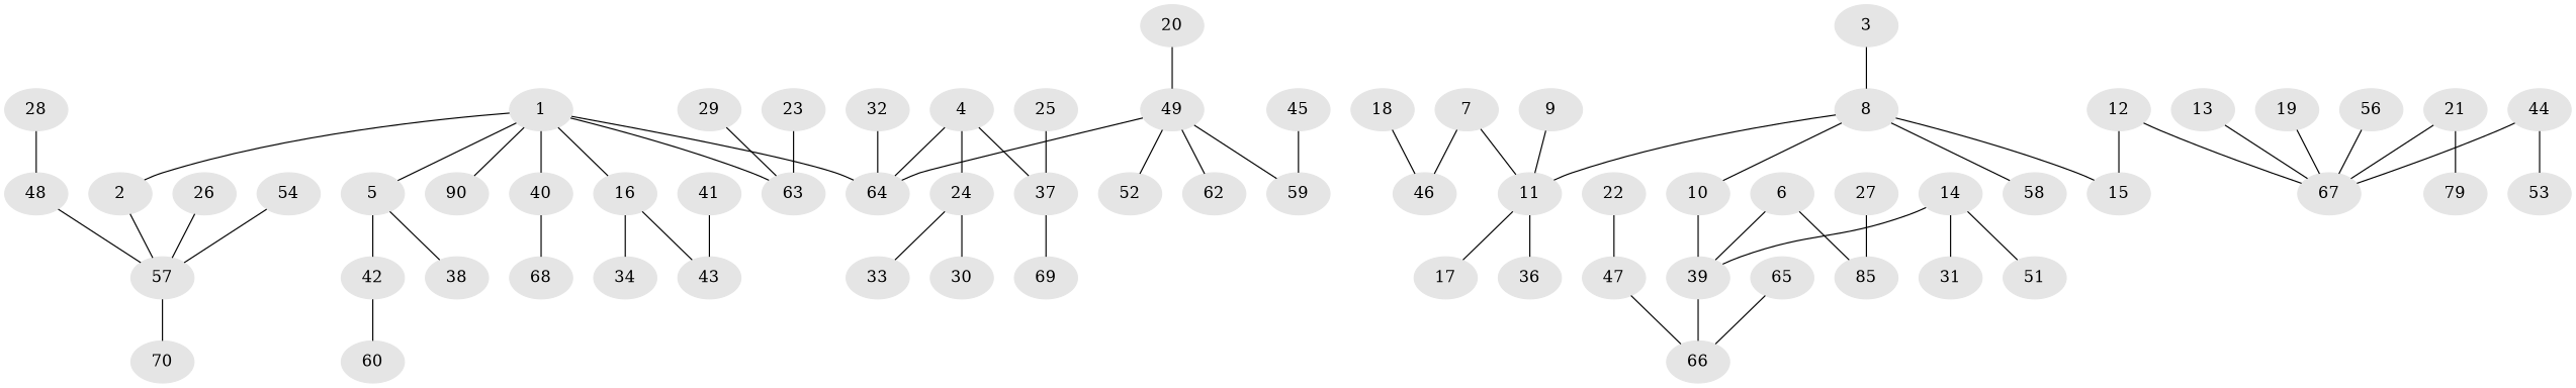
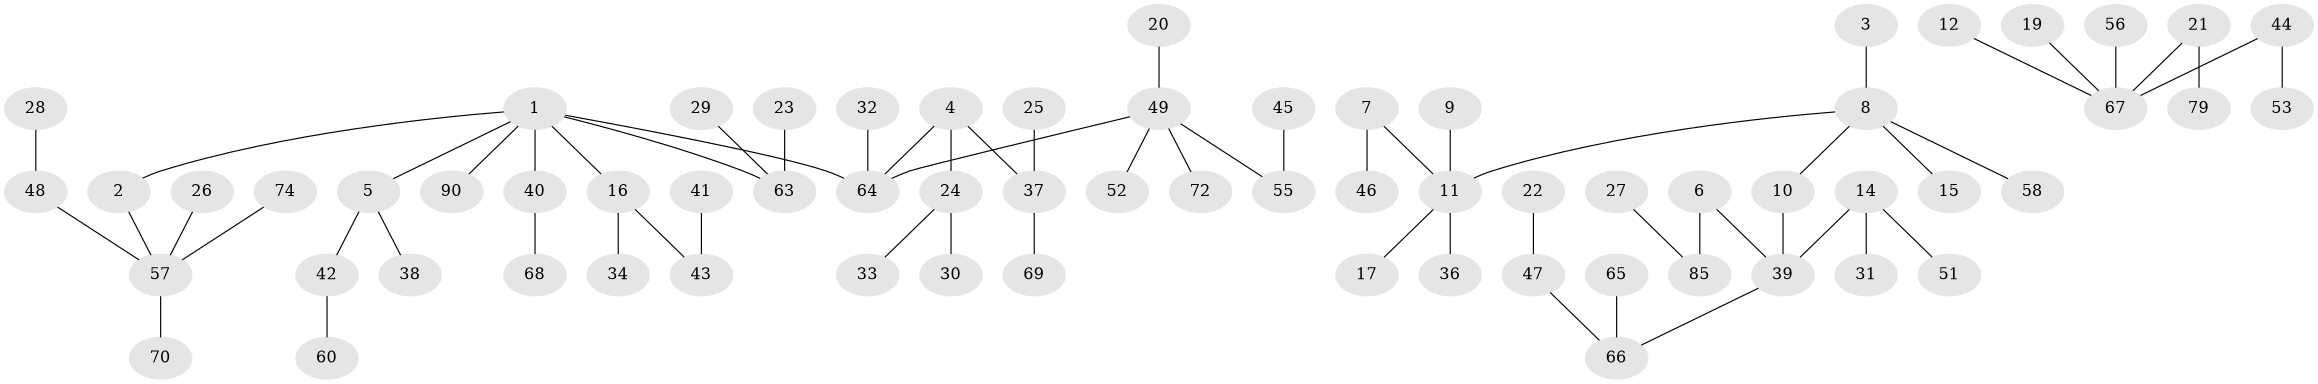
  graph {
    node [color=gray90 style=filled]
    edge [weight=1.0]
    1
    2
    5
    16
    40
    n6 [label=90]
    63
    64
    57
    38
    42
    8
    11
    10
    15
    58
    34
    43
    68
    70
    3
    4
    24
    37
    30
    33
    69
    60
    n29 [label=85]
    6
    39
    66
    7
    46
    17
    36
    9
    12
    67
-   13
    14
    31
    51
-   18
    19
    20
    49
    52
-   55 [label=59]
-   62
+   55
+   62 [label=72]
    21
    n52 [label=79]
    22
    47
    23
    25
    26
    27
    28
    48
    29
    32
    41
    44
    53
    45
-   54
+   54 [label=74]
    56
    65
    1 -- 2
    1 -- 5
    1 -- 16
    1 -- 40
    1 -- n6
    1 -- 63
    1 -- 64
    2 -- 57
    5 -- 38
    5 -- 42
    16 -- 34
    16 -- 43
    40 -- 68
    57 -- 70
    42 -- 60
    8 -- 11
    8 -- 10
    8 -- 15
    8 -- 58
    11 -- 17
    11 -- 36
    10 -- 39
    3 -- 8
    4 -- 64
    4 -- 24
    4 -- 37
    24 -- 30
    24 -- 33
    37 -- 69
    6 -- n29
    6 -- 39
    39 -- 66
    7 -- 11
    7 -- 46
    9 -- 11
-   12 -- 15
    12 -- 67
-   13 -- 67
    14 -- 39
    14 -- 31
    14 -- 51
-   18 -- 46
    19 -- 67
    20 -- 49
    49 -- 64
    49 -- 52
    49 -- 55
    49 -- 62
    21 -- 67
    21 -- n52
    22 -- 47
    47 -- 66
    23 -- 63
    25 -- 37
    26 -- 57
    27 -- n29
    28 -- 48
    48 -- 57
    29 -- 63
    32 -- 64
    41 -- 43
    44 -- 67
    44 -- 53
    45 -- 55
    54 -- 57
    56 -- 67
    65 -- 66
  }
